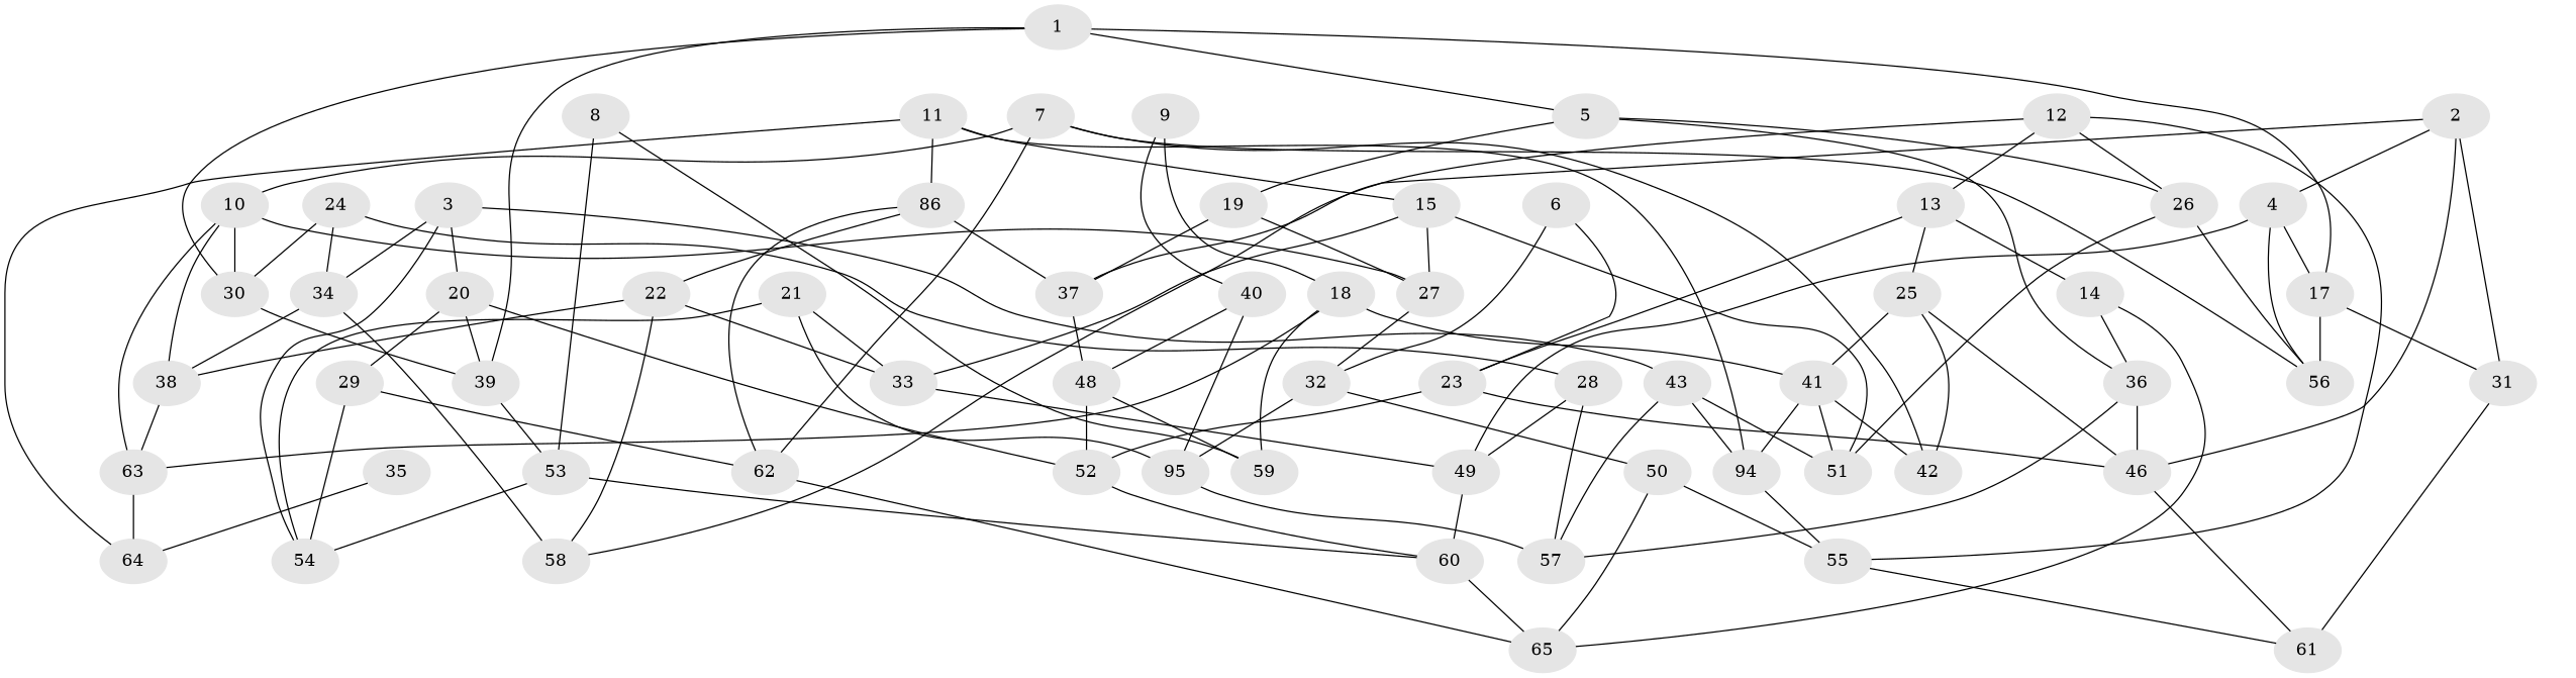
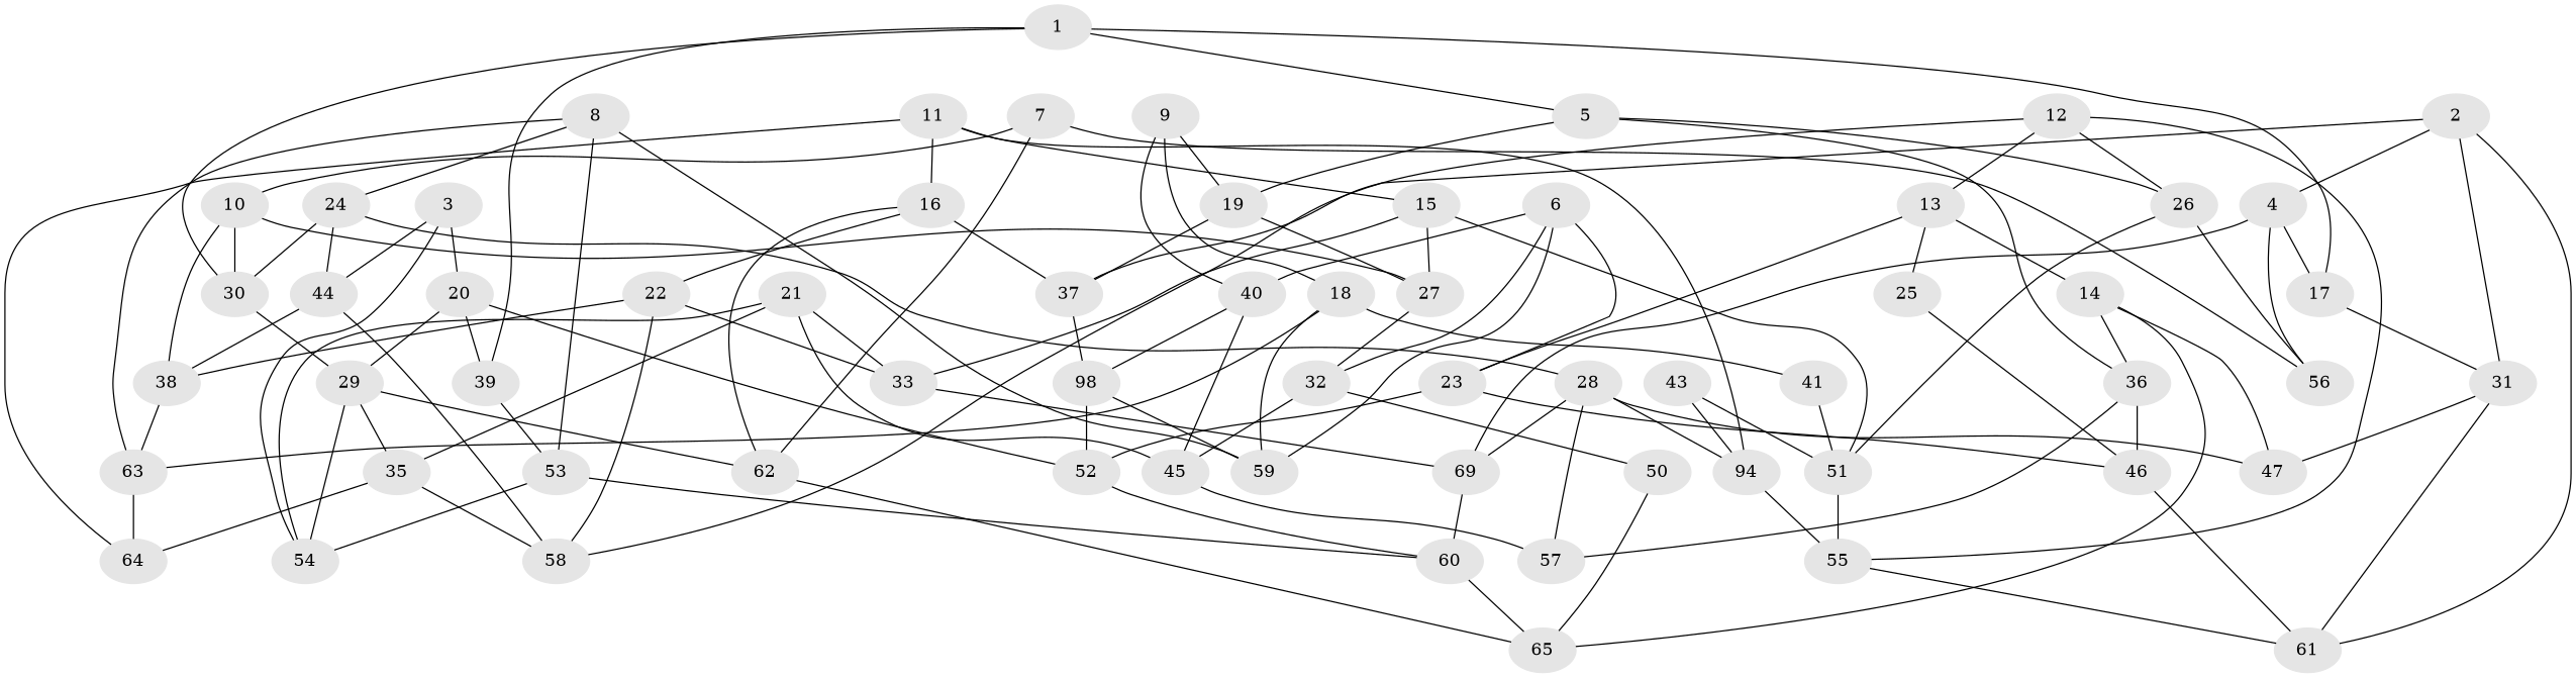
  graph {
    node [color=gray90 style=filled]
    1
    5
    17
    30
    39
    19
    26
    36
    31
    56
    53
    2
    4
    37
    61
-   49
-   48
+   49 [label=69]
+   47
+   48 [label=98]
    3
    20
-   34
+   34 [label=44]
    43
    54
    29
    52
    38
    58
    n28 [label=94]
    51
    57
    60
    27
    46
    6
    23
    32
    40
    59
-   45 [label=95]
+   45
    50
    7
    10
-   42
    62
    65
    8
    24
    63
    28
    64
    9
    18
    41
    11
    15
-   16 [label=86]
+   16
    33
    22
    55
    12
    13
    14
    25
    35
    21
    1 -- 5
    1 -- 17
    1 -- 30
    1 -- 39
    5 -- 19
    5 -- 26
    5 -- 36
    17 -- 31
-   17 -- 56
-   30 -- 39
+   30 -- 29
    39 -- 53
    19 -- 37
    19 -- 27
    26 -- 56
    26 -- 51
    36 -- 57
    36 -- 46
    31 -- 61
+   31 -- 47
    53 -- 54
    53 -- 60
    2 -- 31
    2 -- 4
    2 -- 37
-   2 -- 46
+   2 -- 61
    4 -- 17
    4 -- 56
    4 -- 49
    37 -- 48
    49 -- 60
    48 -- 52
    48 -- 59
    3 -- 20
    3 -- 34
-   3 -- 43
    3 -- 54
    20 -- 39
    20 -- 29
    20 -- 52
    34 -- 38
    34 -- 58
    43 -- n28
    43 -- 51
-   43 -- 57
    29 -- 54
    29 -- 62
+   29 -- 35
    52 -- 60
    38 -- 63
    n28 -- 55
    60 -- 65
    27 -- 32
    46 -- 61
    6 -- 23
    6 -- 32
+   6 -- 40
+   6 -- 59
    23 -- 52
    23 -- 46
    32 -- 45
    32 -- 50
    40 -- 48
    40 -- 45
    45 -- 57
    50 -- 65
-   50 -- 55
+   51 -- 55
    7 -- 56
    7 -- 10
-   7 -- 42
    7 -- 62
    10 -- 30
    10 -- 38
    10 -- 27
    62 -- 65
    8 -- 53
    8 -- 59
-   10 -- 63
+   8 -- 24
+   8 -- 63
    24 -- 30
    24 -- 34
    24 -- 28
    63 -- 64
    28 -- 49
+   28 -- 47
    28 -- 57
+   9 -- 19
    9 -- 40
    9 -- 18
    18 -- 59
    18 -- 63
    18 -- 41
-   41 -- n28
+   28 -- n28
    41 -- 51
-   41 -- 42
    11 -- n28
    11 -- 64
    11 -- 15
    11 -- 16
    15 -- 51
    15 -- 27
    15 -- 33
    16 -- 37
    16 -- 62
    16 -- 22
    33 -- 49
    22 -- 38
    22 -- 58
    22 -- 33
    55 -- 61
    12 -- 26
    12 -- 58
    12 -- 55
    12 -- 13
    13 -- 23
    13 -- 14
    13 -- 25
    14 -- 36
+   14 -- 47
    14 -- 65
    25 -- 46
-   25 -- 42
-   25 -- 41
+   35 -- 58
    35 -- 64
    21 -- 54
    21 -- 45
    21 -- 33
+   21 -- 35
  }
